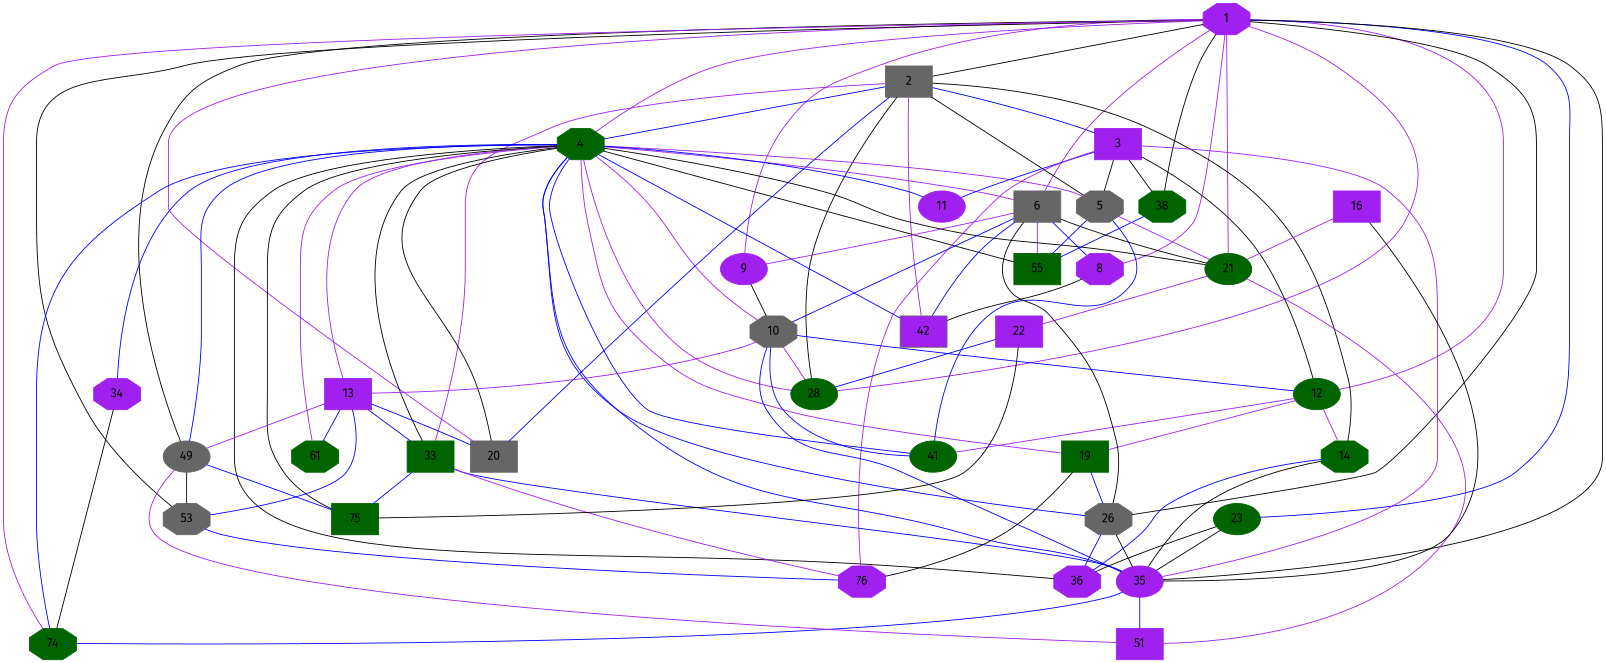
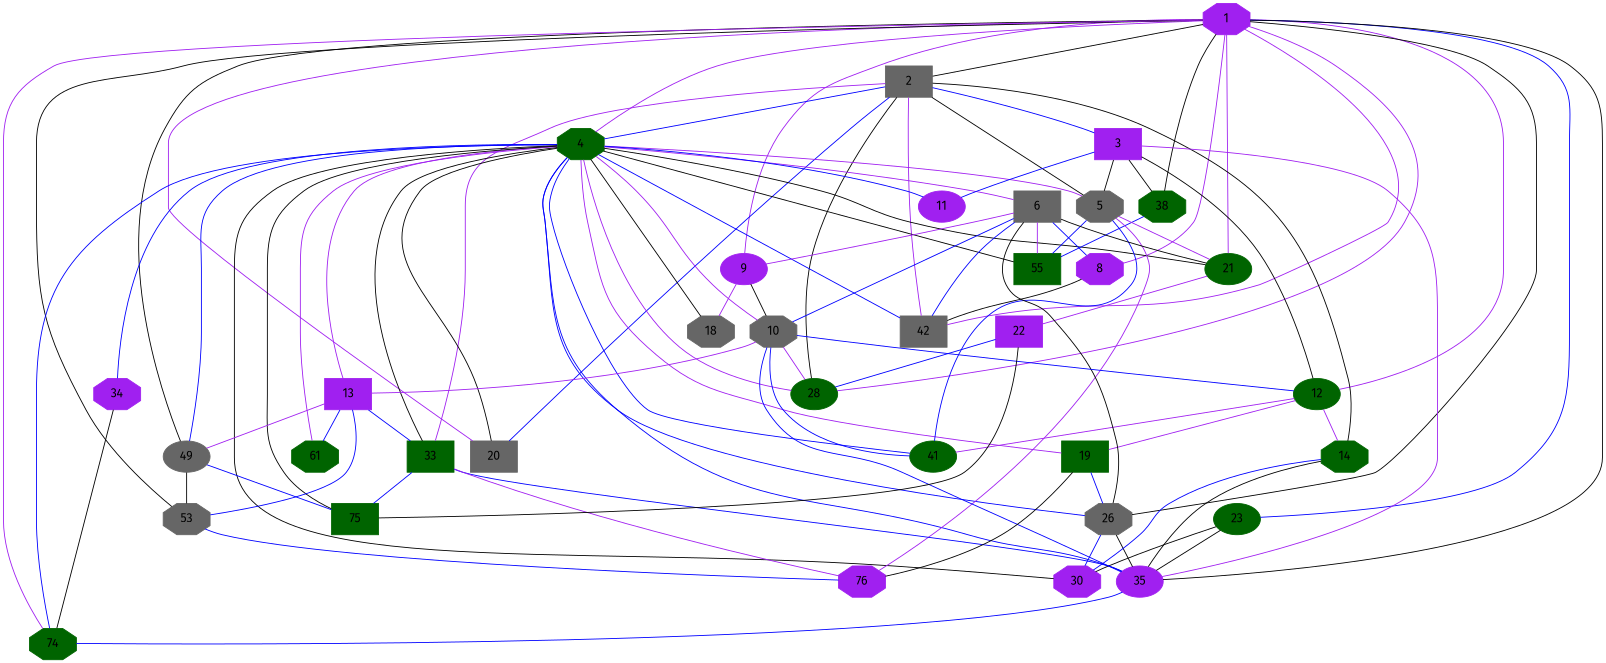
  graph {
    fontname="Fira Sans"
    node [color=darkgreen fontname="Fira Sans" shape=octagon style=filled]
    edge [color=blue fontname="Fira Sans"]
    1 [color=purple super="+43+58+17"]
    2 [color=gray40 shape=box super="+15"]
    4 [super="+64+7+31+59"]
    8 [color=purple]
    9 [color=purple shape=ellipse super="+78"]
    12 [shape=ellipse super="+66"]
    20 [color=gray40 shape=box]
    21 [shape=ellipse super="+46+48"]
    23 [shape=ellipse]
    26 [color=gray40 super="+65+57"]
    28 [shape=ellipse super="+86"]
    35 [color=purple shape=ellipse super="+39"]
    38
-   42 [color=gray40 shape=box super="+89+54" fillcolor=purple]
+   42 [color=gray40 shape=box super="+89+54"]
    49 [color=gray40 shape=ellipse super="+50+83"]
    53 [color=gray40]
    74
    3 [color=purple shape=box super="+94"]
    5 [color=gray40 super="+85"]
    14 [super="+44"]
    33 [shape=box super="+52"]
    6 [color=gray40 shape=box super="+25"]
    11 [color=purple shape=ellipse]
    10 [color=gray40 super="+81+40+70"]
    13 [color=purple shape=box super="+37"]
+   18 [color=gray40]
    19 [shape=box super="+92+87"]
-   30 [color=purple label=36]
+   30 [color=purple]
    34 [color=purple]
    41 [shape=ellipse]
    55 [shape=box super="+63"]
    61
    75 [shape=box]
    22 [color=purple shape=box]
-   51 [color=purple shape=box super="+62"]
    76 [color=purple]
-   16 [color=purple shape=box]
    1 -- 2 [color=black]
    1 -- 4 [color=purple]
    1 -- 8 [color=purple]
    1 -- 9 [color=purple]
    1 -- 12 [color=purple weight=3]
    1 -- 20 [color=purple]
    1 -- 21 [color=purple]
    1 -- 23
    1 -- 26 [color=black weight=2]
    1 -- 28 [color=purple]
    1 -- 35 [color=black weight=2]
    1 -- 38 [color=black]
-   1 -- 6 [color=purple]
+   1 -- 42 [color=purple]
    1 -- 49 [color=black weight=2]
    1 -- 53 [color=black]
    1 -- 74 [color=purple]
    2 -- 4
    2 -- 20
    2 -- 28 [color=black weight=2]
    2 -- 42 [color=purple]
    2 -- 3
    2 -- 5 [color=black]
    2 -- 14 [color=black weight=3]
    2 -- 33 [color=purple]
    4 -- 20 [color=black]
    4 -- 21 [color=black weight=2]
    4 -- 26
    4 -- 28 [color=purple]
    4 -- 35
    4 -- 42 [weight=2]
    4 -- 49
    4 -- 74
    4 -- 5 [color=purple]
    4 -- 33 [color=black]
    4 -- 6 [color=purple weight=2]
    4 -- 11
    4 -- 10 [color=purple weight=3]
    4 -- 13 [color=purple weight=3]
+   4 -- 18 [color=black]
    4 -- 19 [color=purple]
    4 -- 30 [color=black weight=2]
    4 -- 34
    4 -- 41
    4 -- 55 [color=black]
    4 -- 61 [color=purple]
    4 -- 75 [color=black]
    8 -- 42 [color=black]
    9 -- 10 [color=black]
+   9 -- 18 [color=purple]
    12 -- 14 [color=purple]
    12 -- 19 [color=purple]
    12 -- 41 [color=purple]
    21 -- 22 [color=purple]
-   21 -- 51 [color=purple]
    23 -- 35 [color=black]
    23 -- 30 [color=black]
    26 -- 35 [color=black]
    26 -- 30
    35 -- 74
-   35 -- 51 [weight=2]
    38 -- 55
    49 -- 53 [color=black]
    49 -- 75
-   49 -- 51 [color=purple]
    53 -- 76
    3 -- 12 [color=black]
    3 -- 35 [color=purple]
    3 -- 38 [color=black]
    3 -- 5 [color=black]
    3 -- 11
-   3 -- 76 [color=purple]
+   5 -- 76 [color=purple]
    5 -- 21 [color=purple weight=2]
    5 -- 41
    5 -- 55
    14 -- 35 [color=black]
    14 -- 30
    33 -- 35 [weight=3]
    33 -- 75
    33 -- 76 [color=purple]
    6 -- 8
    6 -- 9 [color=purple]
    6 -- 21 [color=black]
    6 -- 26 [color=black]
    6 -- 42
    6 -- 10
    6 -- 55 [color=purple]
    10 -- 12
    10 -- 28 [color=purple]
    10 -- 35
    10 -- 13 [color=purple]
    10 -- 41
-   13 -- 20
    13 -- 49 [color=purple weight=2]
    13 -- 53
    13 -- 33
    13 -- 61
    19 -- 26
    19 -- 76 [color=black]
    34 -- 74 [color=black]
    22 -- 28 [weight=2]
    22 -- 75 [color=black]
-   16 -- 21 [color=purple]
-   16 -- 35 [color=black]
  }
